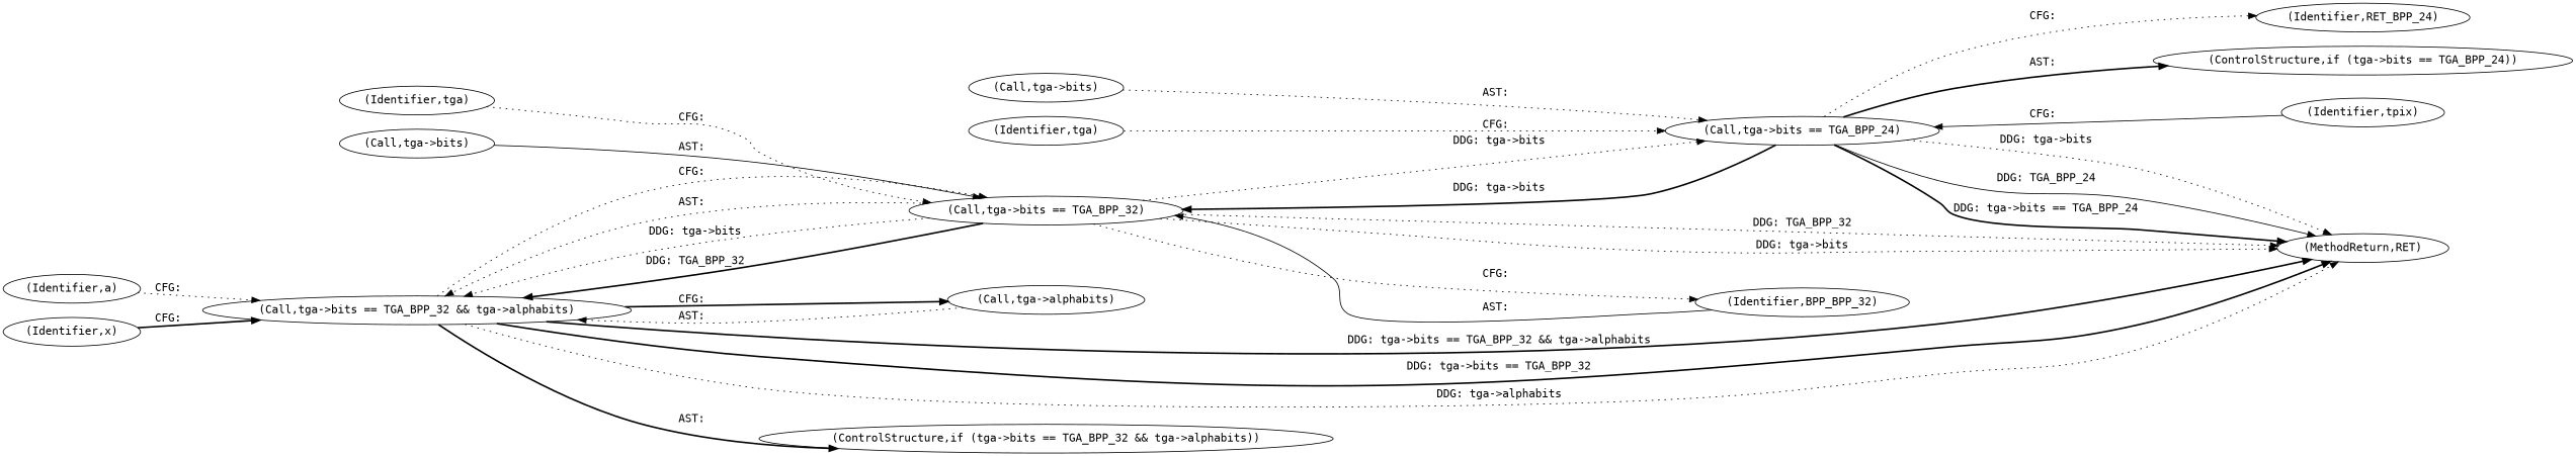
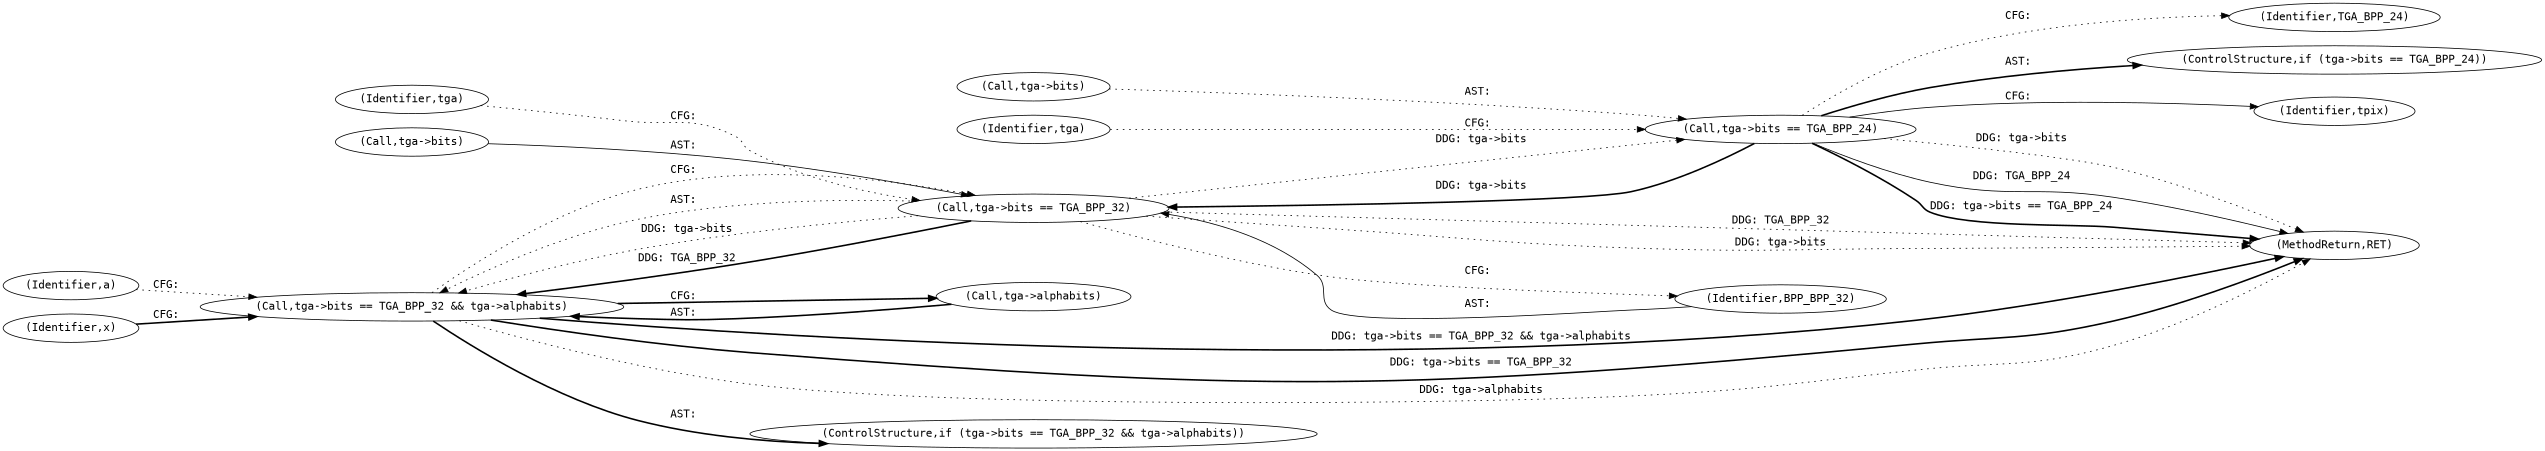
  digraph {
    fontname="DejaVu Sans Mono"
    rankdir=LR
    node [fontname="DejaVu Sans Mono"]
    edge [fontname="DejaVu Sans Mono" style=dotted]
    n1 [label="(Call,tga->bits == TGA_BPP_32 && tga->alphabits)"]
    n2 [label="(Call,tga->bits == TGA_BPP_32)"]
    n3 [label="(Call,tga->alphabits)"]
    n4 [label="(MethodReturn,RET)"]
    n5 [label="(ControlStructure,if (tga->bits == TGA_BPP_32 && tga->alphabits))"]
    n6 [label="(Call,tga->bits == TGA_BPP_24)"]
    n7 [label="(Identifier,BPP_BPP_32)"]
-   n8 [label="(Identifier,RET_BPP_24)"]
+   n8 [label="(Identifier,TGA_BPP_24)"]
    n9 [label="(ControlStructure,if (tga->bits == TGA_BPP_24))"]
    n10 [label="(Identifier,a)"]
    n11 [label="(Identifier,tga)"]
    n12 [label="(Call,tga->bits)"]
    n13 [label="(Identifier,tga)"]
    n14 [label="(Identifier,x)"]
    n15 [label="(Identifier,tpix)"]
    n16 [label="(Call,tga->bits)"]
    n1 -> n2 [label="CFG: "]
    n1 -> n3 [label="CFG: " style=bold]
    n1 -> n4 [label="DDG: tga->bits == TGA_BPP_32 && tga->alphabits" style=bold]
    n1 -> n4 [label="DDG: tga->bits == TGA_BPP_32" style=bold]
    n1 -> n4 [label="DDG: tga->alphabits"]
    n1 -> n5 [label="AST: " style=bold]
    n2 -> n1 [label="AST: "]
    n2 -> n1 [label="DDG: tga->bits"]
    n2 -> n1 [label="DDG: TGA_BPP_32" style=bold]
    n2 -> n4 [label="DDG: TGA_BPP_32"]
    n2 -> n4 [label="DDG: tga->bits"]
    n2 -> n6 [label="DDG: tga->bits"]
    n2 -> n7 [label="CFG: "]
-   n3 -> n1 [label="AST: "]
+   n3 -> n1 [label="AST: " style=bold]
    n6 -> n2 [label="DDG: tga->bits" style=bold]
    n6 -> n4 [label="DDG: tga->bits"]
    n6 -> n4 [label="DDG: TGA_BPP_24" style=solid]
    n6 -> n4 [label="DDG: tga->bits == TGA_BPP_24" style=bold]
    n6 -> n8 [label="CFG: "]
    n6 -> n9 [label="AST: " style=bold]
    n7 -> n2 [label="AST: " style=solid]
    n10 -> n1 [label="CFG: "]
    n11 -> n2 [label="CFG: "]
    n12 -> n6 [label="AST: "]
    n13 -> n6 [label="CFG: "]
    n14 -> n1 [label="CFG: " style=bold]
-   n15 -> n6 [label="CFG: " style=solid]
+   n6 -> n15 [label="CFG: " style=solid]
    n16 -> n2 [label="AST: " style=solid]
  }
